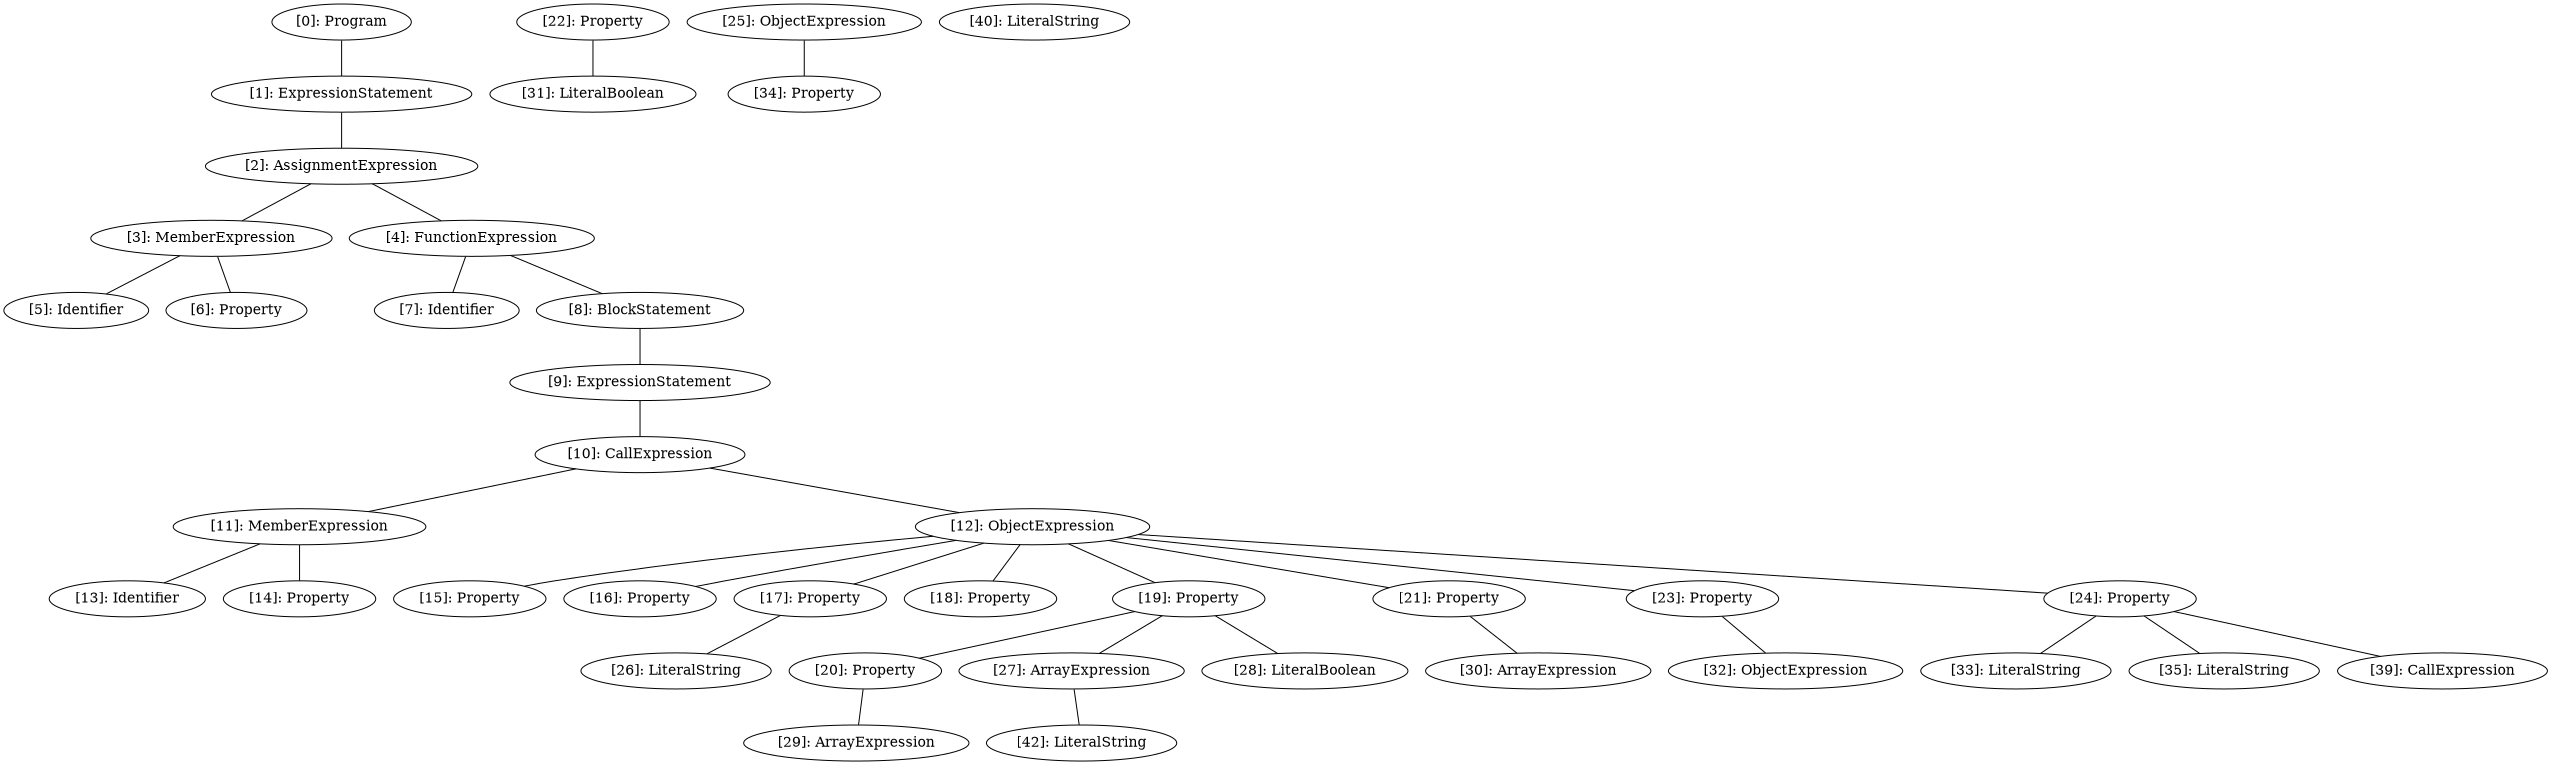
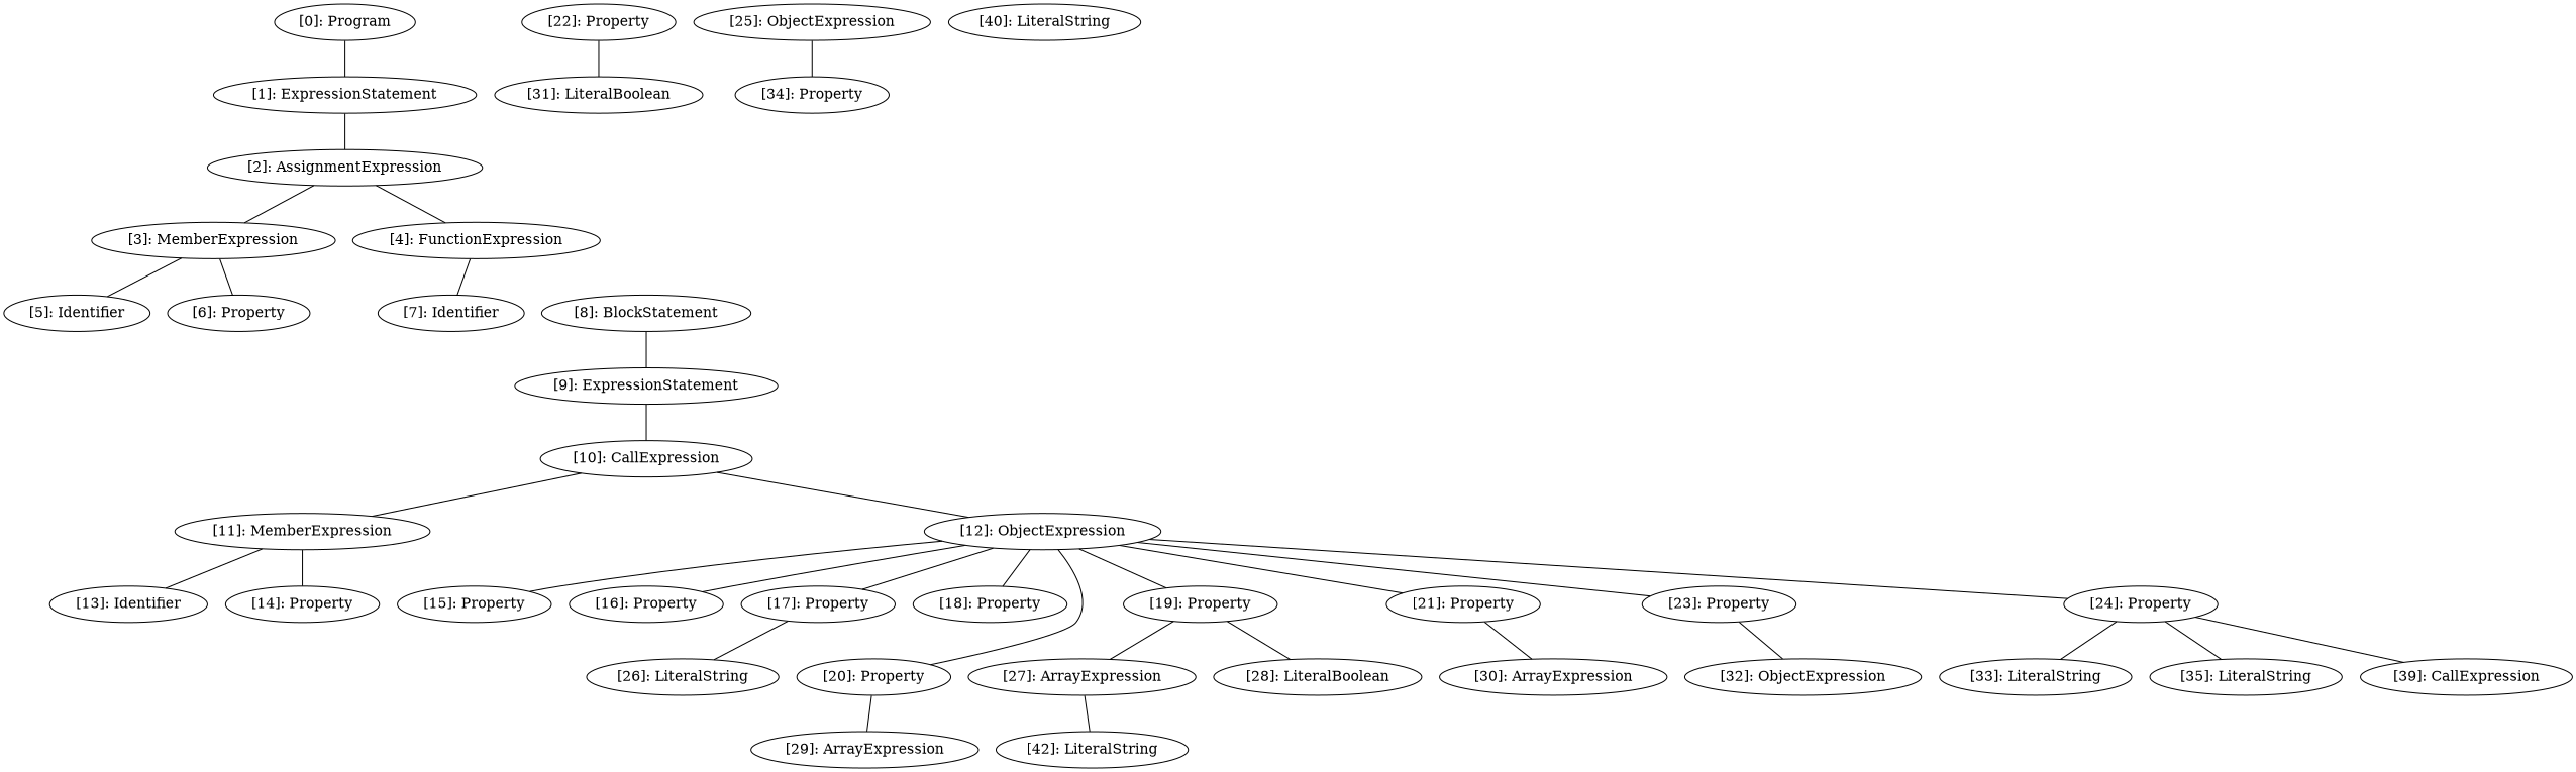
  graph {
    n1 [label="[0]: Program"]
    n2 [label="[1]: ExpressionStatement"]
    n3 [label="[2]: AssignmentExpression"]
    n4 [label="[3]: MemberExpression"]
    n5 [label="[4]: FunctionExpression"]
    n6 [label="[5]: Identifier"]
    n7 [label="[6]: Property"]
    n8 [label="[7]: Identifier"]
    n9 [label="[8]: BlockStatement"]
    n10 [label="[9]: ExpressionStatement"]
    n11 [label="[10]: CallExpression"]
    n12 [label="[11]: MemberExpression"]
    n13 [label="[12]: ObjectExpression"]
    n14 [label="[13]: Identifier"]
    n15 [label="[14]: Property"]
    n16 [label="[15]: Property"]
    n17 [label="[16]: Property"]
    n18 [label="[17]: Property"]
    n19 [label="[18]: Property"]
    n20 [label="[19]: Property"]
    n21 [label="[20]: Property"]
    n22 [label="[21]: Property"]
    n23 [label="[23]: Property"]
    n24 [label="[24]: Property"]
    n25 [label="[26]: LiteralString"]
    n26 [label="[27]: ArrayExpression"]
    n27 [label="[28]: LiteralBoolean"]
    n28 [label="[29]: ArrayExpression"]
    n29 [label="[30]: ArrayExpression"]
    n30 [label="[22]: Property"]
    n31 [label="[31]: LiteralBoolean"]
    n32 [label="[32]: ObjectExpression"]
    n33 [label="[33]: LiteralString"]
    n34 [label="[35]: LiteralString"]
    n35 [label="[39]: CallExpression"]
    n36 [label="[25]: ObjectExpression"]
    n37 [label="[34]: Property"]
    n38 [label="[42]: LiteralString"]
    n39 [label="[40]: LiteralString"]
    n1 -- n2
    n2 -- n3
    n3 -- n4
    n3 -- n5
    n4 -- n6
    n4 -- n7
    n5 -- n8
-   n5 -- n9
    n9 -- n10
    n10 -- n11
    n11 -- n12
    n11 -- n13
    n12 -- n14
    n12 -- n15
    n13 -- n16
    n13 -- n17
    n13 -- n18
    n13 -- n19
    n13 -- n20
-   n20 -- n21
+   n13 -- n21
    n13 -- n22
    n13 -- n23
    n13 -- n24
    n18 -- n25
    n20 -- n26
    n20 -- n27
    n21 -- n28
    n22 -- n29
    n23 -- n32
    n24 -- n33
    n24 -- n34
    n24 -- n35
    n26 -- n38
    n30 -- n31
    n36 -- n37
  }
